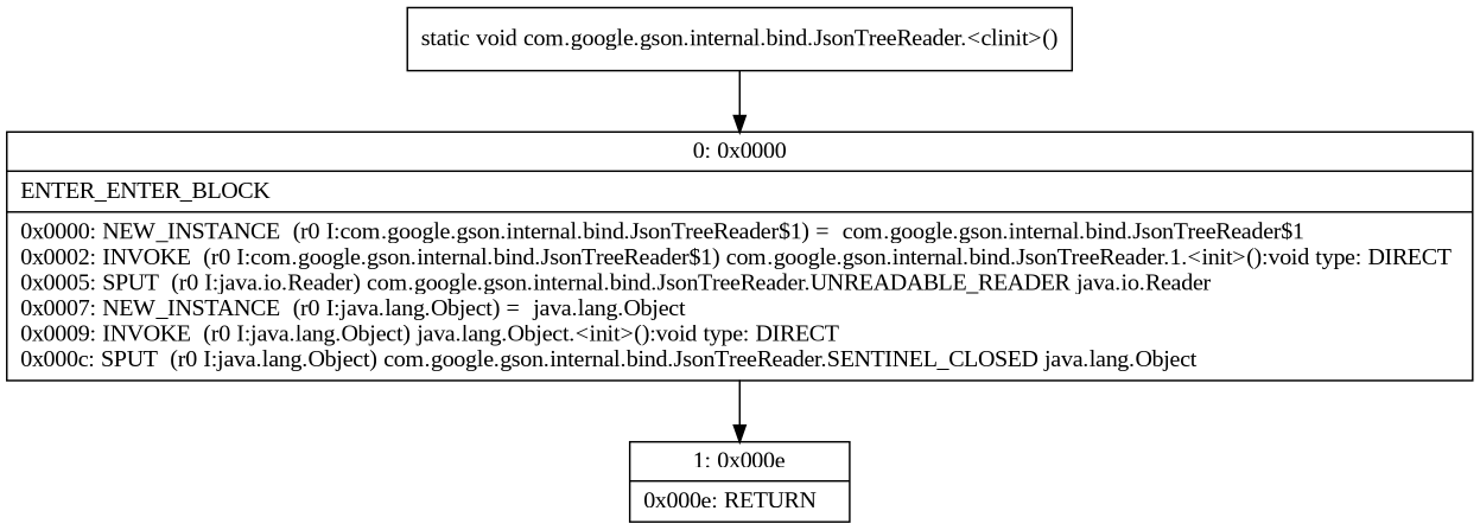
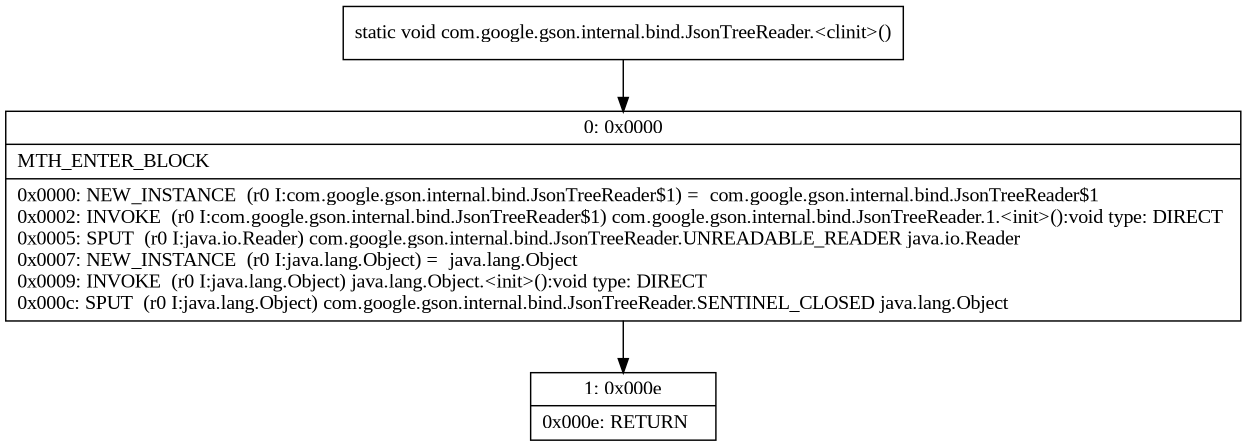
  digraph {
    fontname="Liberation Serif"
    node [shape=record fontname="Liberation Serif"]
    edge [fontname="Liberation Serif"]
-   n1 [label="{0\:\ 0x0000|ENTER_ENTER_BLOCK\l|0x0000: NEW_INSTANCE  (r0 I:com.google.gson.internal.bind.JsonTreeReader$1) =  com.google.gson.internal.bind.JsonTreeReader$1 \l0x0002: INVOKE  (r0 I:com.google.gson.internal.bind.JsonTreeReader$1) com.google.gson.internal.bind.JsonTreeReader.1.\<init\>():void type: DIRECT \l0x0005: SPUT  (r0 I:java.io.Reader) com.google.gson.internal.bind.JsonTreeReader.UNREADABLE_READER java.io.Reader \l0x0007: NEW_INSTANCE  (r0 I:java.lang.Object) =  java.lang.Object \l0x0009: INVOKE  (r0 I:java.lang.Object) java.lang.Object.\<init\>():void type: DIRECT \l0x000c: SPUT  (r0 I:java.lang.Object) com.google.gson.internal.bind.JsonTreeReader.SENTINEL_CLOSED java.lang.Object \l}"]
+   n1 [label="{0\:\ 0x0000|MTH_ENTER_BLOCK\l|0x0000: NEW_INSTANCE  (r0 I:com.google.gson.internal.bind.JsonTreeReader$1) =  com.google.gson.internal.bind.JsonTreeReader$1 \l0x0002: INVOKE  (r0 I:com.google.gson.internal.bind.JsonTreeReader$1) com.google.gson.internal.bind.JsonTreeReader.1.\<init\>():void type: DIRECT \l0x0005: SPUT  (r0 I:java.io.Reader) com.google.gson.internal.bind.JsonTreeReader.UNREADABLE_READER java.io.Reader \l0x0007: NEW_INSTANCE  (r0 I:java.lang.Object) =  java.lang.Object \l0x0009: INVOKE  (r0 I:java.lang.Object) java.lang.Object.\<init\>():void type: DIRECT \l0x000c: SPUT  (r0 I:java.lang.Object) com.google.gson.internal.bind.JsonTreeReader.SENTINEL_CLOSED java.lang.Object \l}"]
    n2 [label="{1\:\ 0x000e|0x000e: RETURN   \l}"]
    n3 [label="{static void com.google.gson.internal.bind.JsonTreeReader.\<clinit\>() }"]
    n1 -> n2
    n3 -> n1
  }
